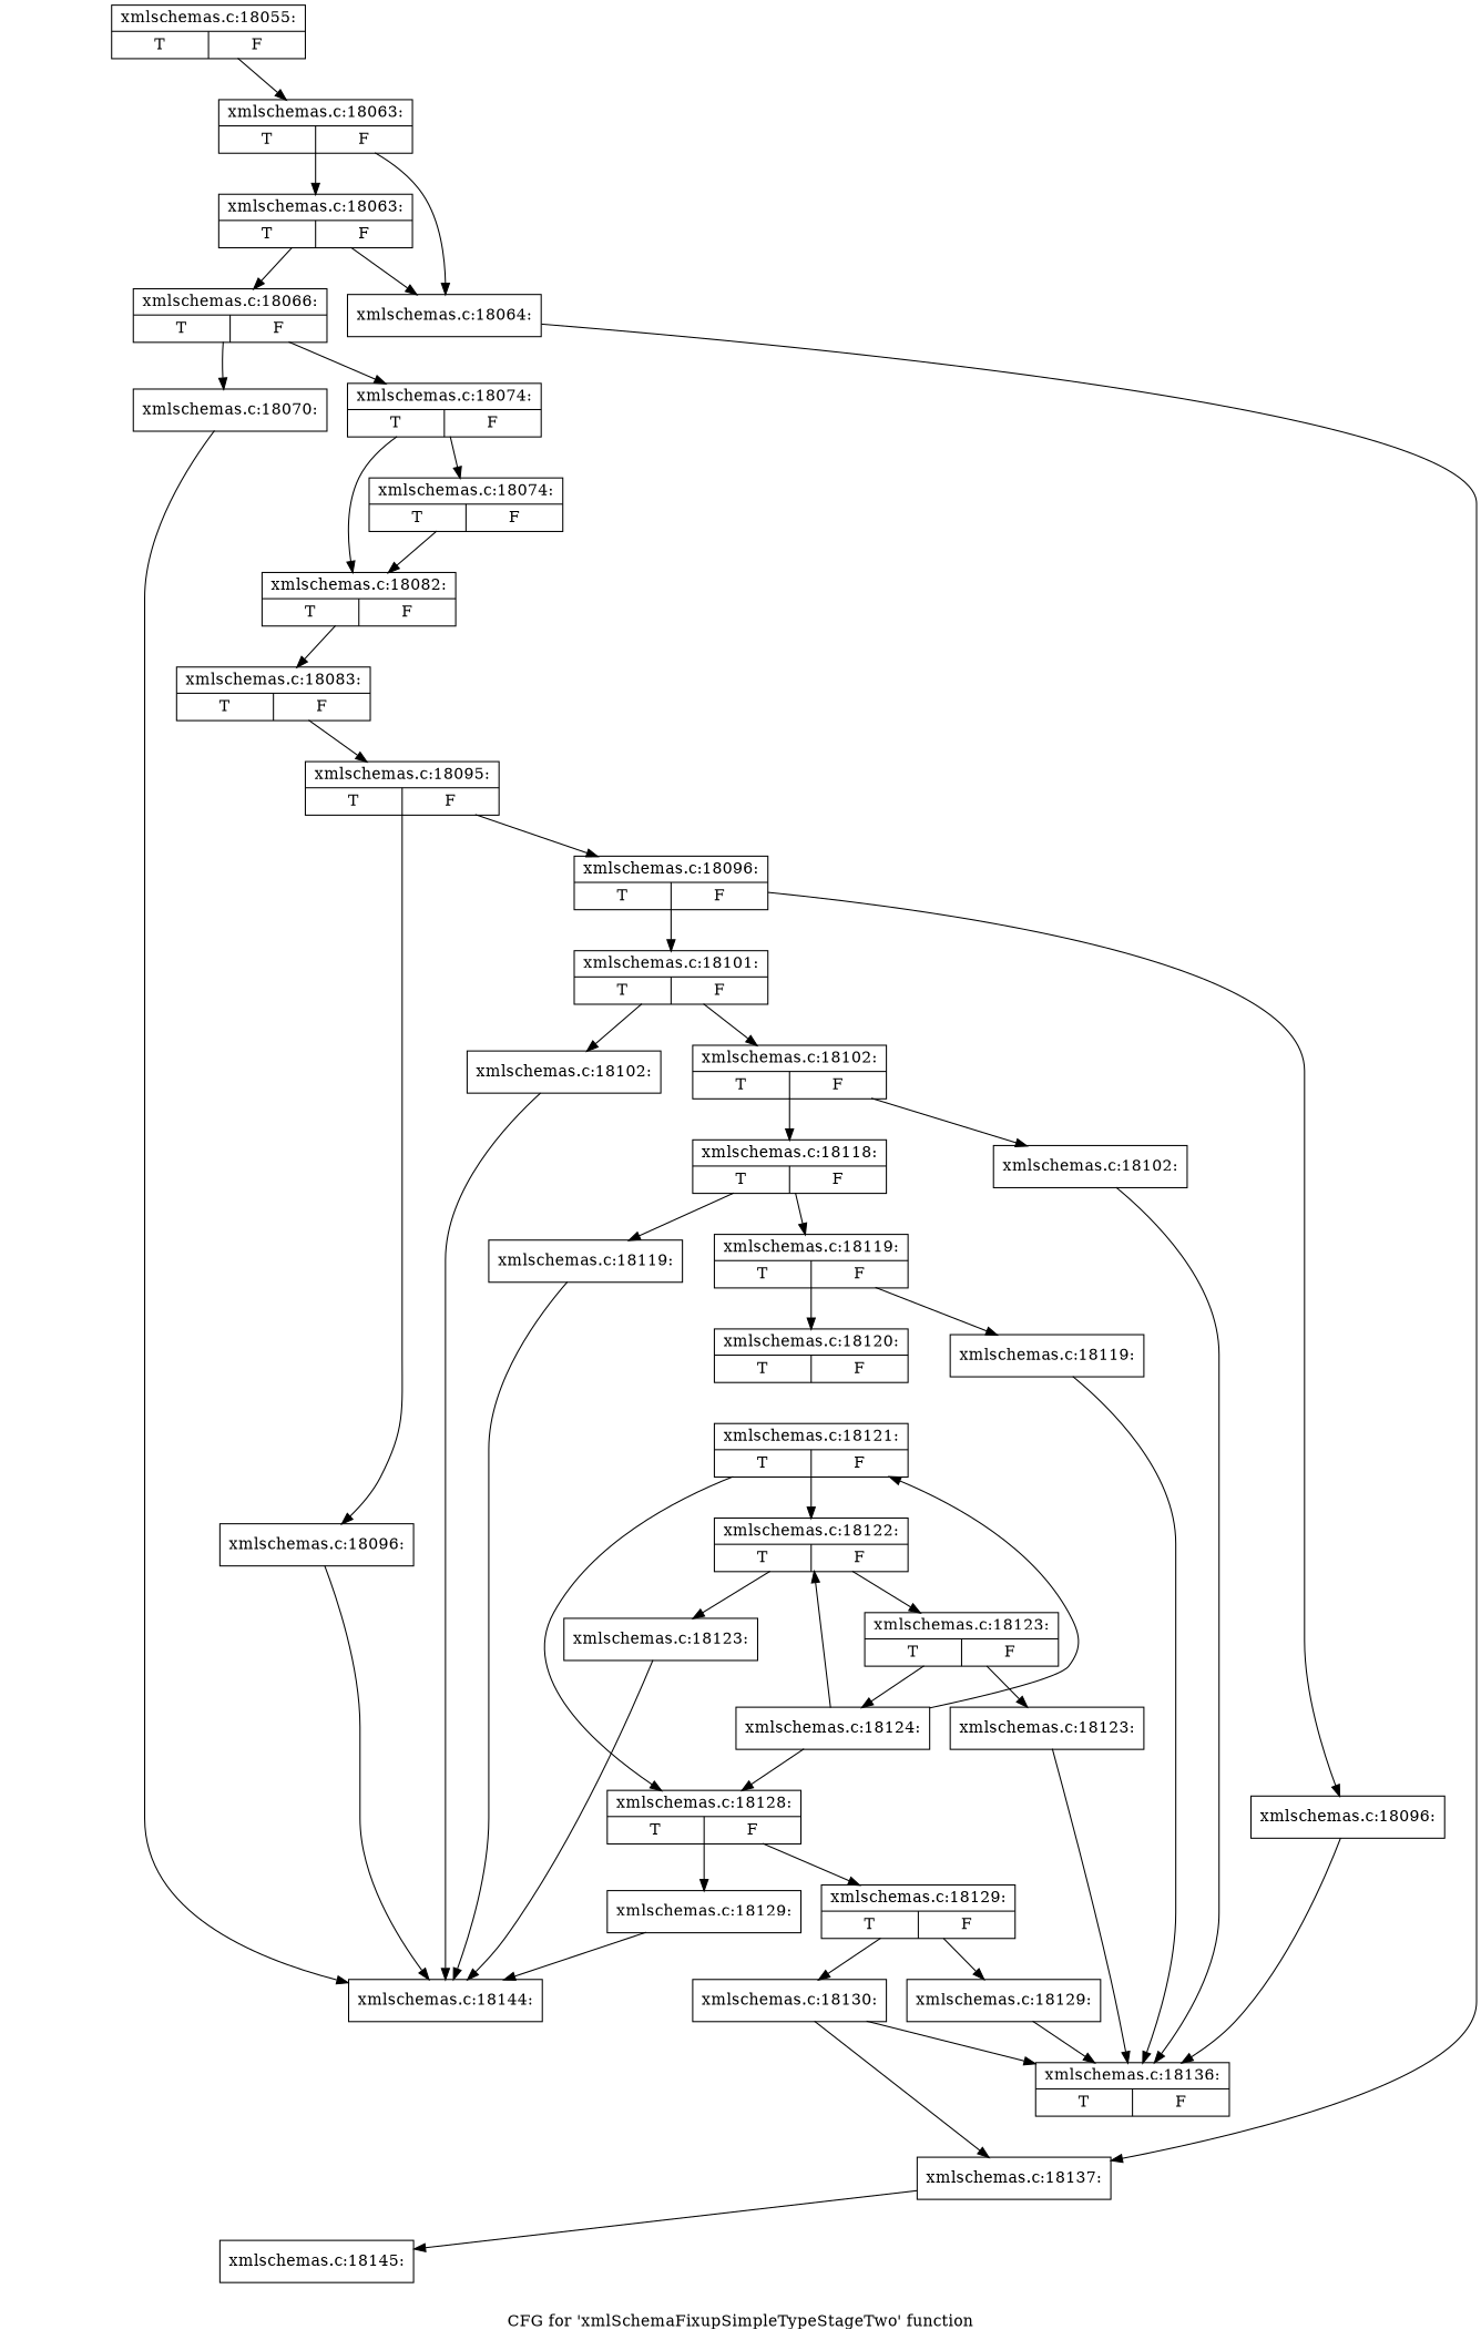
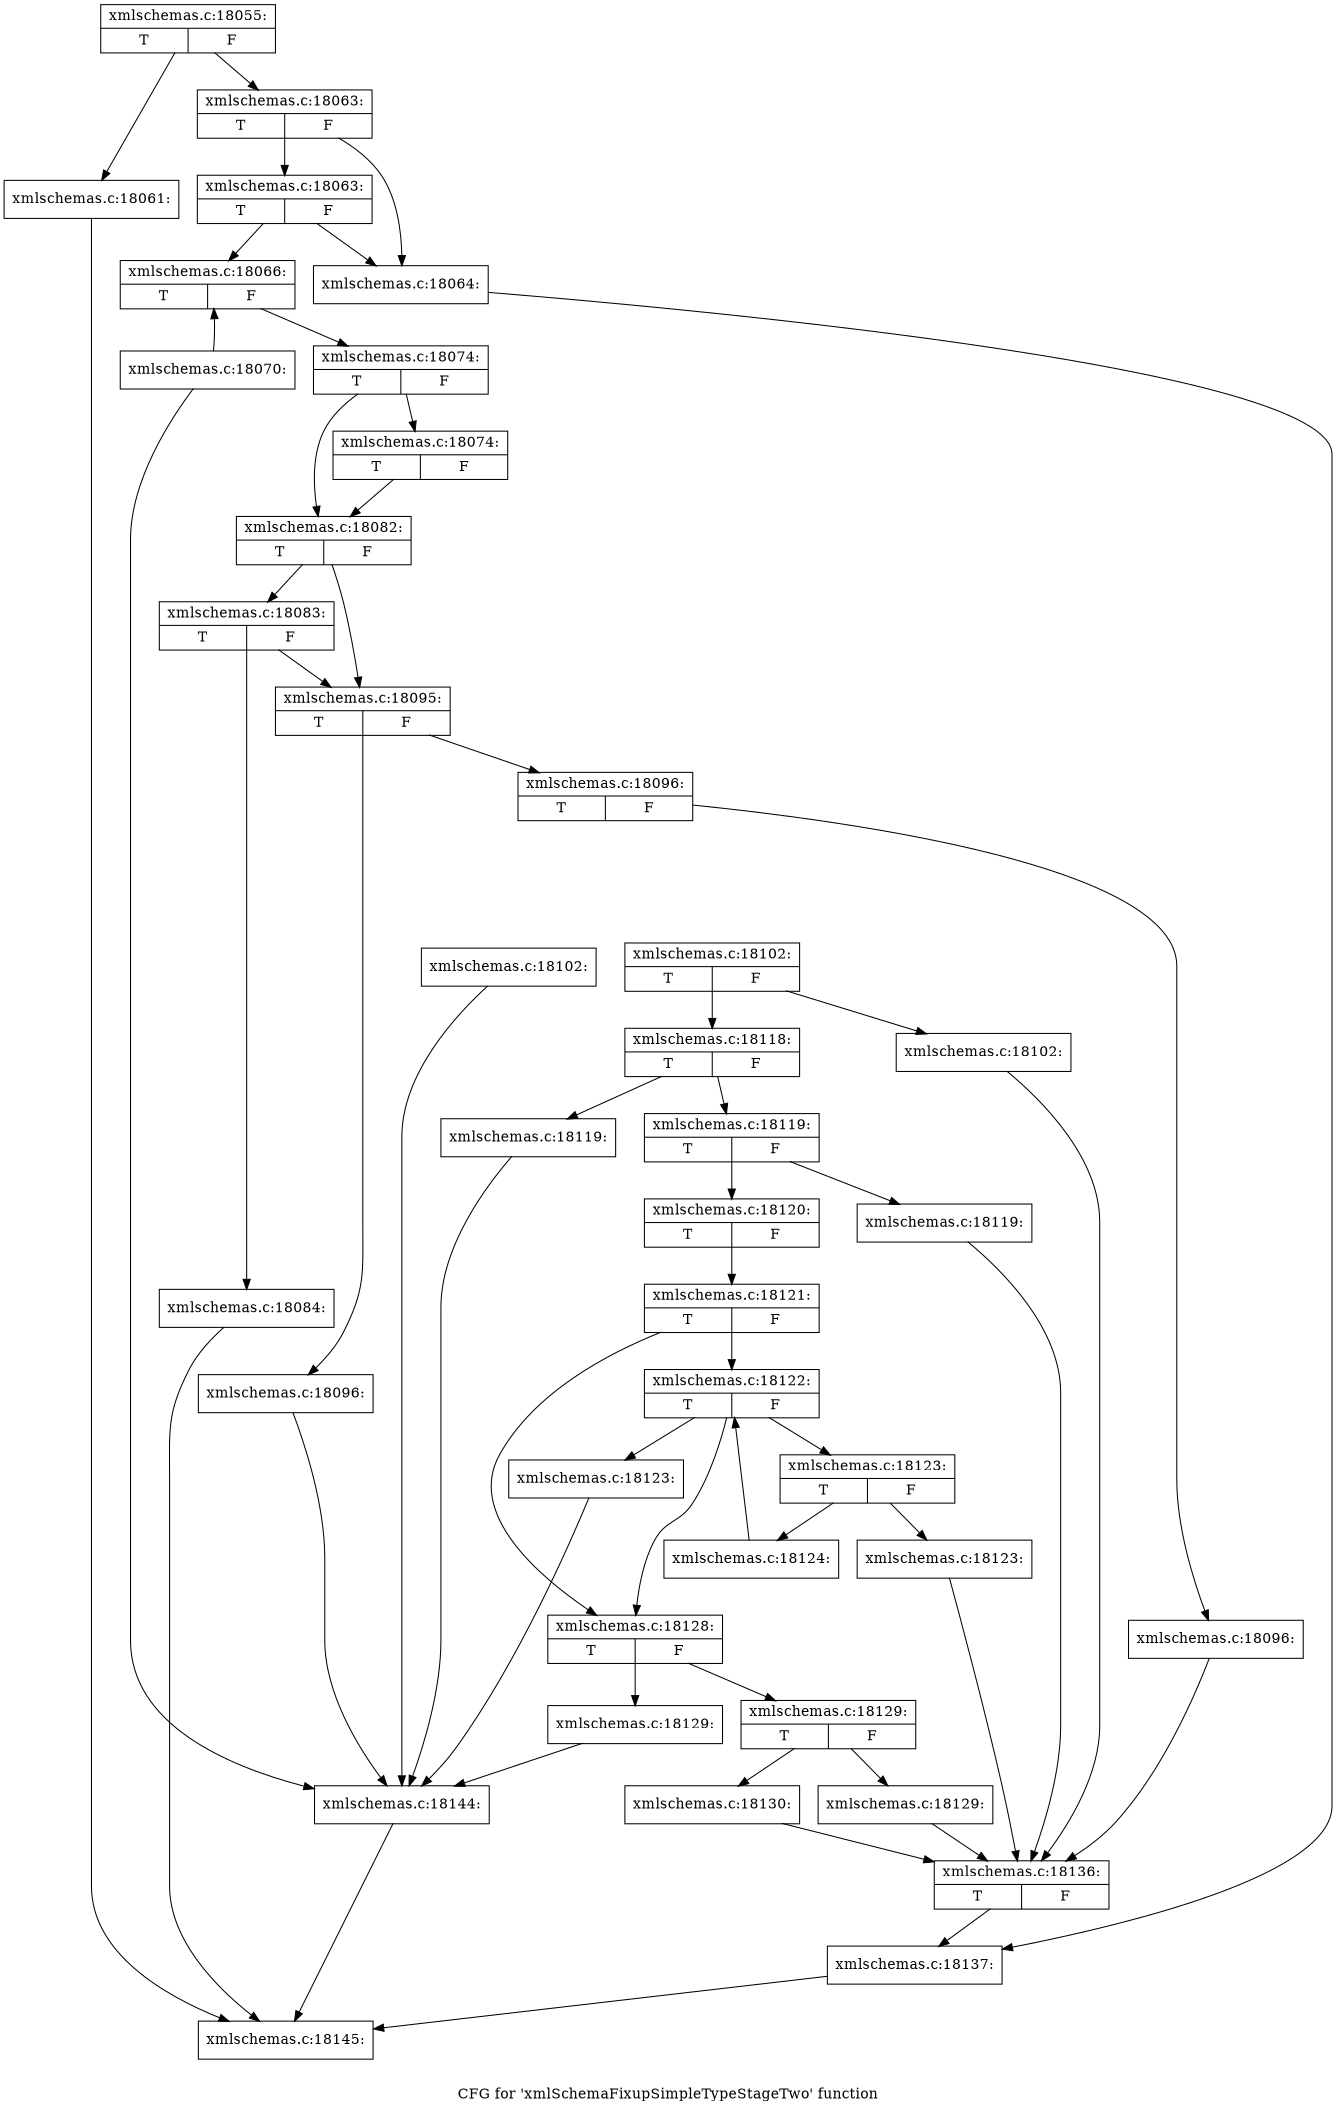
  digraph {
    label="CFG for 'xmlSchemaFixupSimpleTypeStageTwo' function"
    node [shape=record]
    n1 [label="{xmlschemas.c:18055:|{<s0>T|<s1>F}}"]
+   n2 [label="{xmlschemas.c:18061:}"]
    n3 [label="{xmlschemas.c:18063:|{<s0>T|<s1>F}}"]
    n4 [label="{xmlschemas.c:18145:}"]
    n5 [label="{xmlschemas.c:18063:|{<s0>T|<s1>F}}"]
    n6 [label="{xmlschemas.c:18064:}"]
    n7 [label="{xmlschemas.c:18066:|{<s0>T|<s1>F}}"]
    n8 [label="{xmlschemas.c:18137:}"]
    n9 [label="{xmlschemas.c:18070:}"]
    n10 [label="{xmlschemas.c:18074:|{<s0>T|<s1>F}}"]
    n11 [label="{xmlschemas.c:18144:}"]
    n12 [label="{xmlschemas.c:18074:|{<s0>T|<s1>F}}"]
    n13 [label="{xmlschemas.c:18082:|{<s0>T|<s1>F}}"]
    n14 [label="{xmlschemas.c:18083:|{<s0>T|<s1>F}}"]
    n15 [label="{xmlschemas.c:18095:|{<s0>T|<s1>F}}"]
+   n16 [label="{xmlschemas.c:18084:}"]
    n17 [label="{xmlschemas.c:18096:}"]
    n18 [label="{xmlschemas.c:18096:|{<s0>T|<s1>F}}"]
    n19 [label="{xmlschemas.c:18096:}"]
-   n20 [label="{xmlschemas.c:18101:|{<s0>T|<s1>F}}"]
    n21 [label="{xmlschemas.c:18136:|{<s0>T|<s1>F}}"]
    n22 [label="{xmlschemas.c:18102:}"]
    n23 [label="{xmlschemas.c:18102:|{<s0>T|<s1>F}}"]
    n24 [label="{xmlschemas.c:18102:}"]
    n25 [label="{xmlschemas.c:18118:|{<s0>T|<s1>F}}"]
    n26 [label="{xmlschemas.c:18119:}"]
    n27 [label="{xmlschemas.c:18119:|{<s0>T|<s1>F}}"]
    n28 [label="{xmlschemas.c:18119:}"]
    n29 [label="{xmlschemas.c:18120:|{<s0>T|<s1>F}}"]
    n30 [label="{xmlschemas.c:18121:|{<s0>T|<s1>F}}"]
    n31 [label="{xmlschemas.c:18122:|{<s0>T|<s1>F}}"]
    n32 [label="{xmlschemas.c:18123:}"]
    n33 [label="{xmlschemas.c:18123:|{<s0>T|<s1>F}}"]
    n34 [label="{xmlschemas.c:18128:|{<s0>T|<s1>F}}"]
    n35 [label="{xmlschemas.c:18123:}"]
    n36 [label="{xmlschemas.c:18124:}"]
    n37 [label="{xmlschemas.c:18129:}"]
    n38 [label="{xmlschemas.c:18129:|{<s0>T|<s1>F}}"]
    n39 [label="{xmlschemas.c:18129:}"]
    n40 [label="{xmlschemas.c:18130:}"]
+   n1 -> n2
    n1 -> n3
+   n2 -> n4
    n3 -> n5
    n3 -> n6
    n5 -> n6
    n5 -> n7
    n6 -> n8
-   n7 -> n9
+   n9 -> n7
    n7 -> n10
    n8 -> n4
    n9 -> n11
    n10 -> n12
    n10 -> n13
+   n11 -> n4
    n12 -> n13
    n13 -> n14
+   n13 -> n15
    n14 -> n15
+   n14 -> n16
    n15 -> n17
    n15 -> n18
+   n16 -> n4
    n17 -> n11
    n18 -> n19
-   n18 -> n20
    n19 -> n21
-   n20 -> n22
-   n20 -> n23
-   n40 -> n8
+   n21 -> n8
    n22 -> n11
    n23 -> n24
    n23 -> n25
    n24 -> n21
    n25 -> n26
    n25 -> n27
    n26 -> n11
    n27 -> n28
    n27 -> n29
    n28 -> n21
-   n36 -> n30
+   n29 -> n30
    n30 -> n31
    n30 -> n34
    n31 -> n32
    n31 -> n33
    n32 -> n11
    n33 -> n35
    n33 -> n36
    n34 -> n37
    n34 -> n38
    n35 -> n21
    n36 -> n31
-   n36 -> n34
+   n31 -> n34
    n37 -> n11
    n38 -> n39
    n38 -> n40
    n39 -> n21
    n40 -> n21
  }
